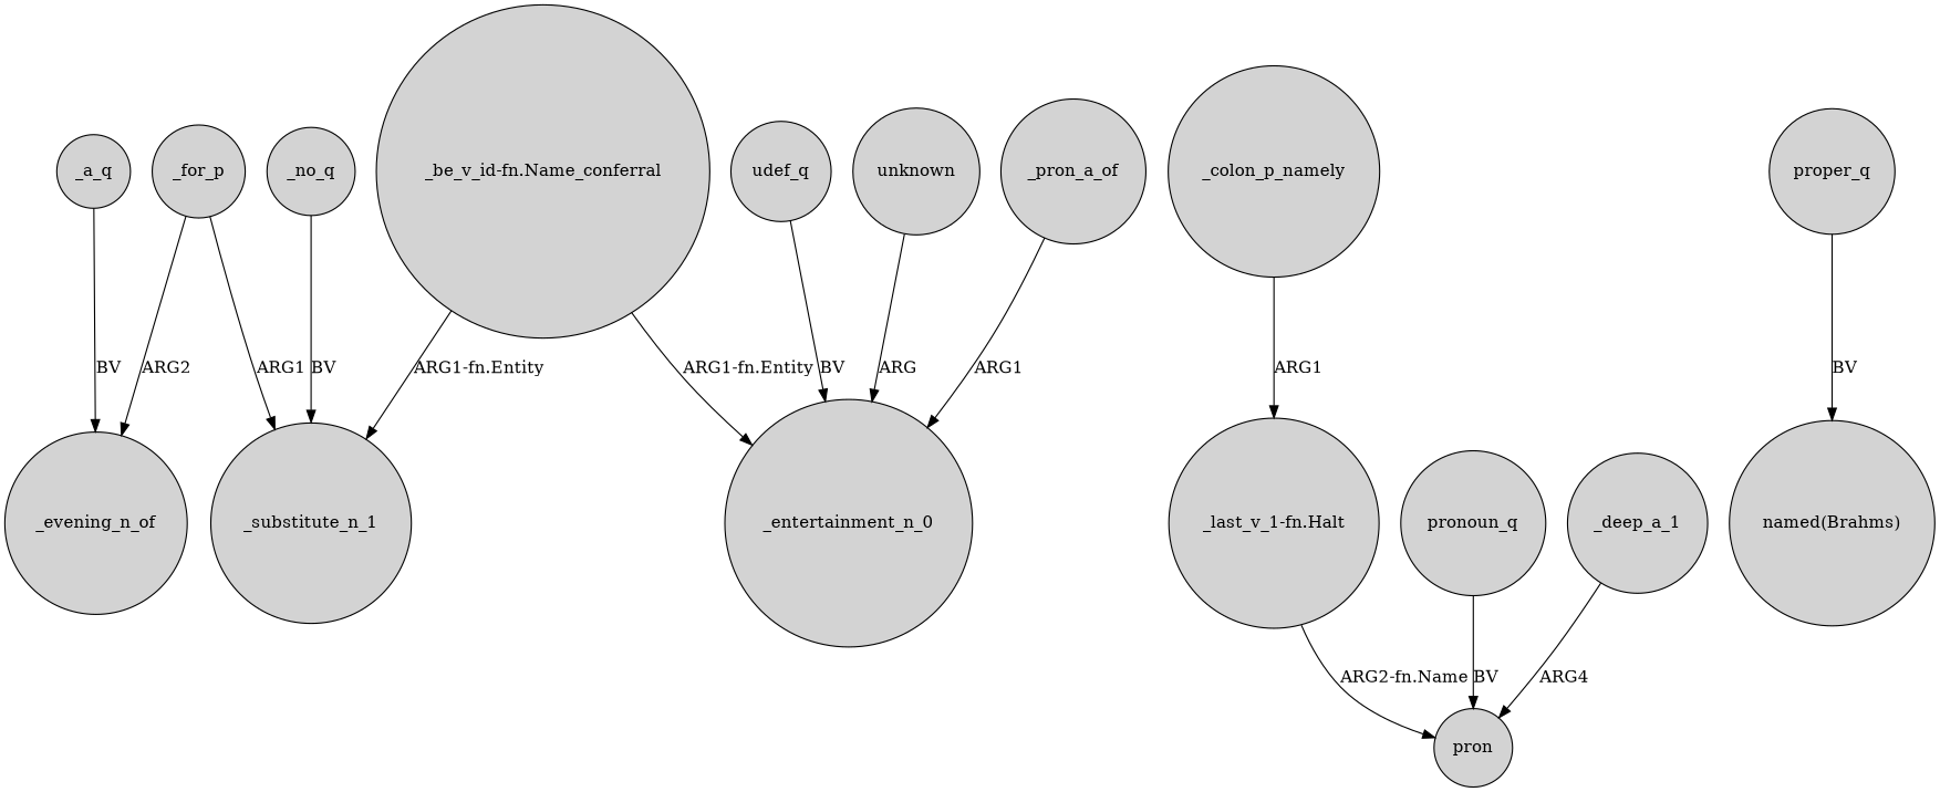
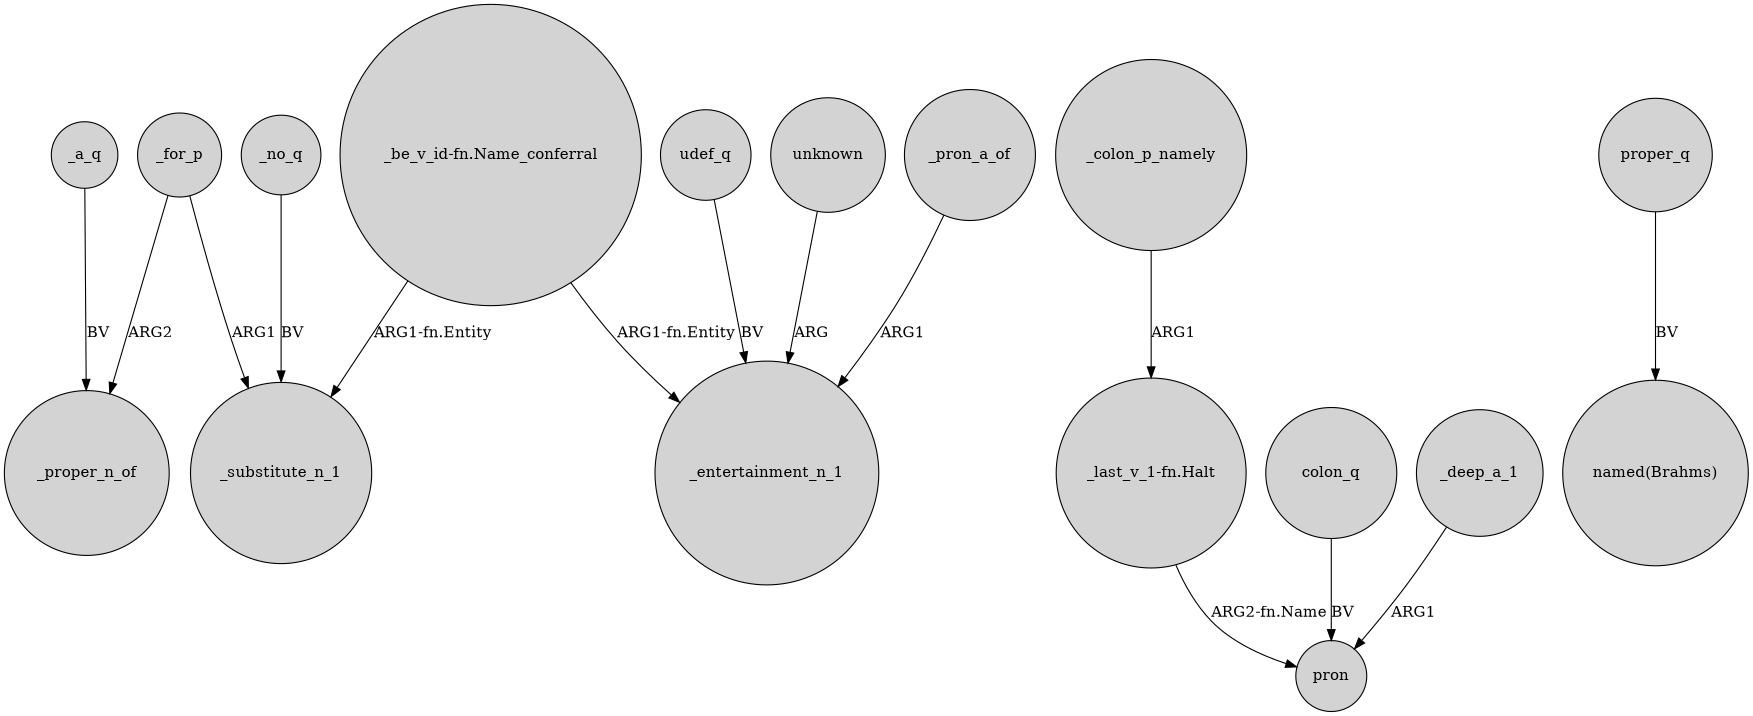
  digraph {
    node [shape=circle style=filled]
    _no_q
    _substitute_n_1
    _for_p
-   _evening_n_of
+   _evening_n_of [label=_proper_n_of]
    _colon_p_namely
    "_last_v_1-fn.Halt"
    pron
    _a_q
    "_be_v_id-fn.Name_conferral"
-   _entertainment_n_1 [label=_entertainment_n_0]
+   _entertainment_n_1
    n11 [label=_pron_a_of]
    udef_q
    unknown
-   pronoun_q
+   pronoun_q [label=colon_q]
    proper_q
    "named(Brahms)"
    _deep_a_1
    _no_q -> _substitute_n_1 [label=BV]
    _for_p -> _substitute_n_1 [label=ARG1]
    _for_p -> _evening_n_of [label=ARG2]
    _colon_p_namely -> "_last_v_1-fn.Halt" [label=ARG1]
    "_last_v_1-fn.Halt" -> pron [label="ARG2-fn.Name"]
    _a_q -> _evening_n_of [label=BV]
    "_be_v_id-fn.Name_conferral" -> _substitute_n_1 [label="ARG1-fn.Entity"]
    "_be_v_id-fn.Name_conferral" -> _entertainment_n_1 [label="ARG1-fn.Entity"]
    n11 -> _entertainment_n_1 [label=ARG1]
    udef_q -> _entertainment_n_1 [label=BV]
    unknown -> _entertainment_n_1 [label=ARG]
    pronoun_q -> pron [label=BV]
    proper_q -> "named(Brahms)" [label=BV]
-   _deep_a_1 -> pron [label=ARG4]
+   _deep_a_1 -> pron [label=ARG1]
  }
